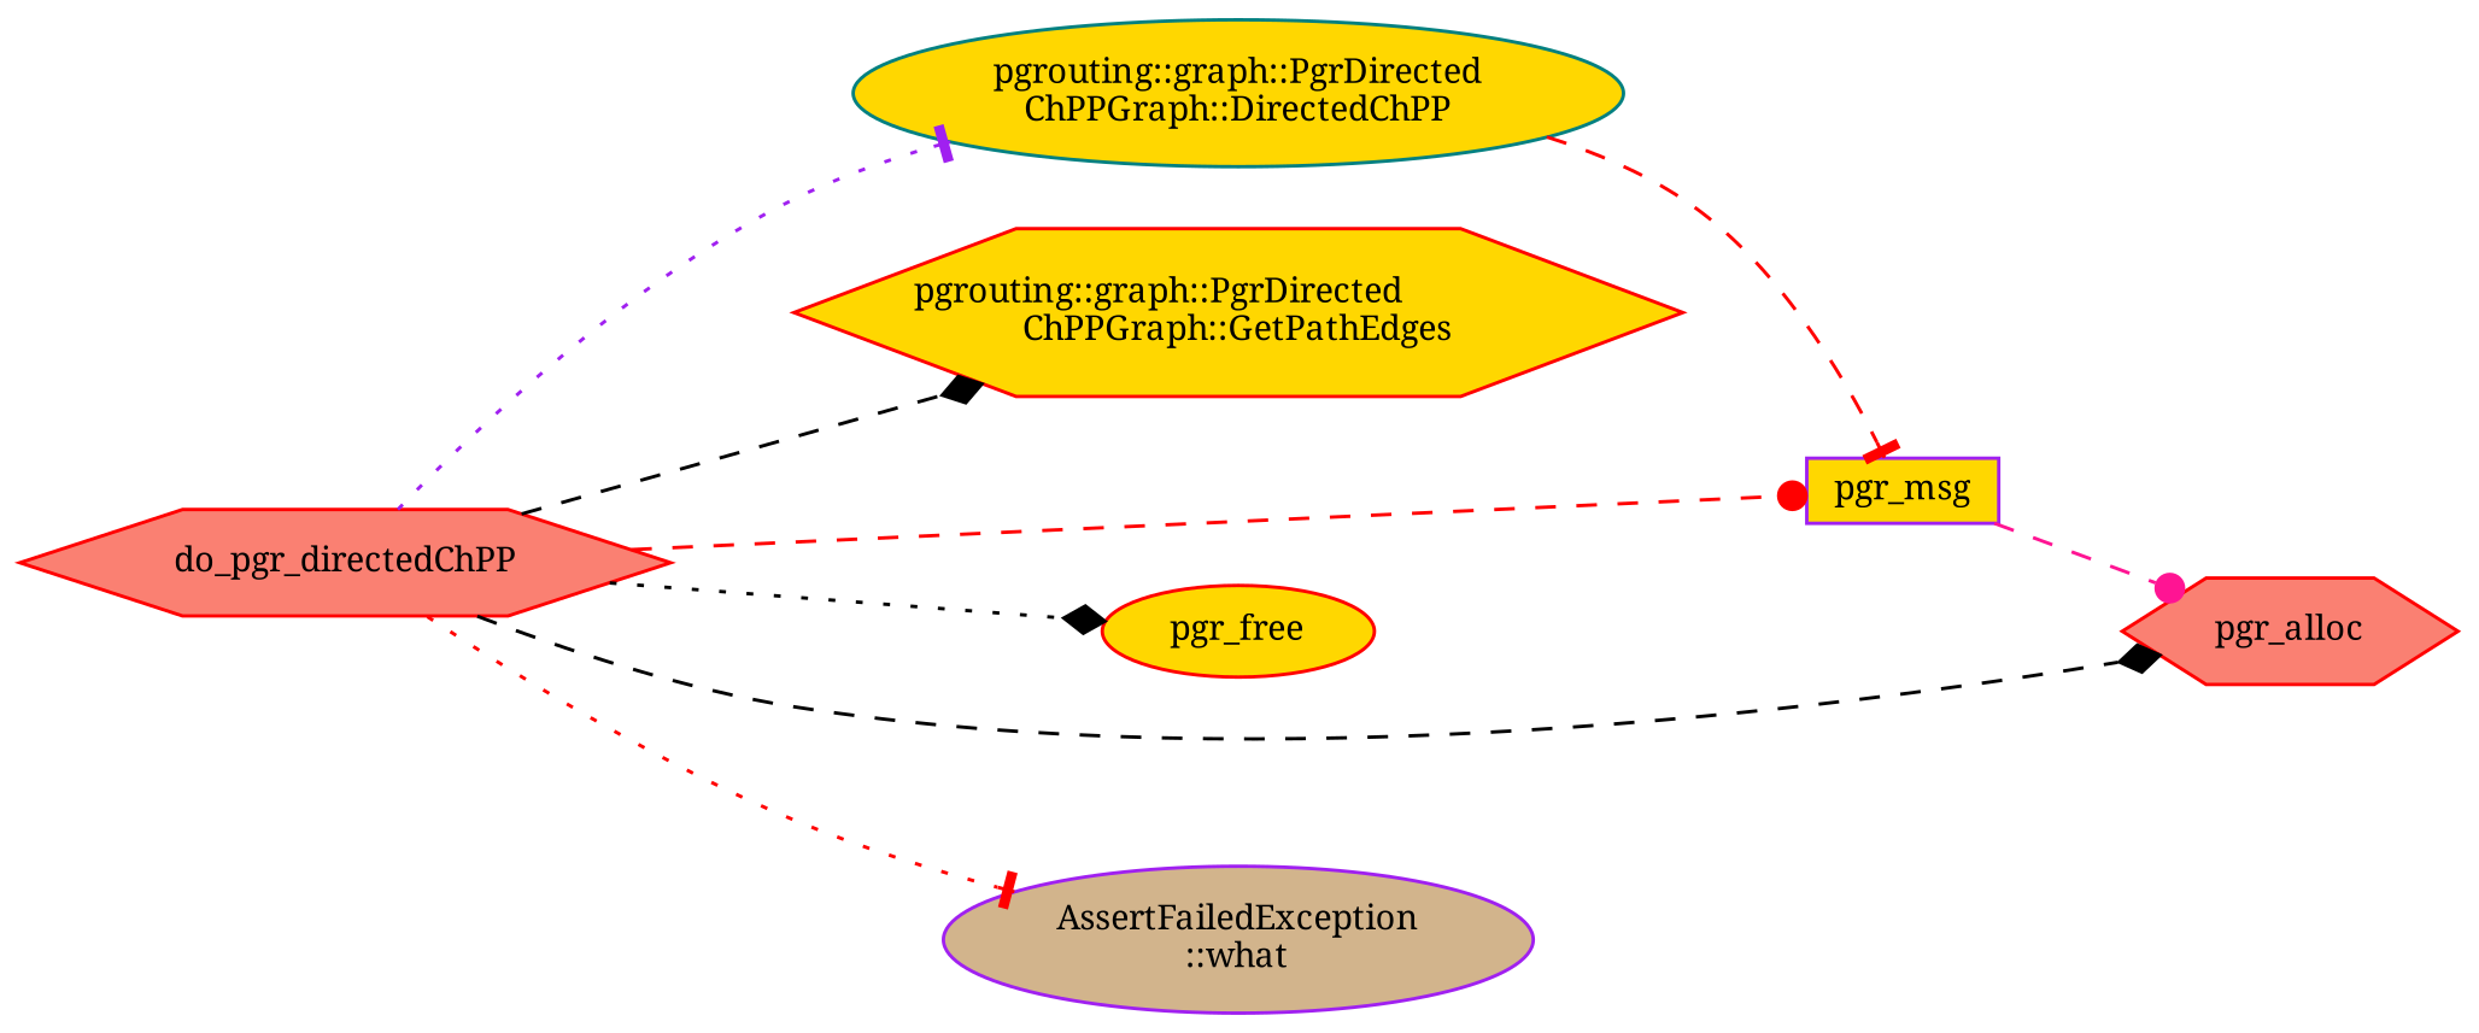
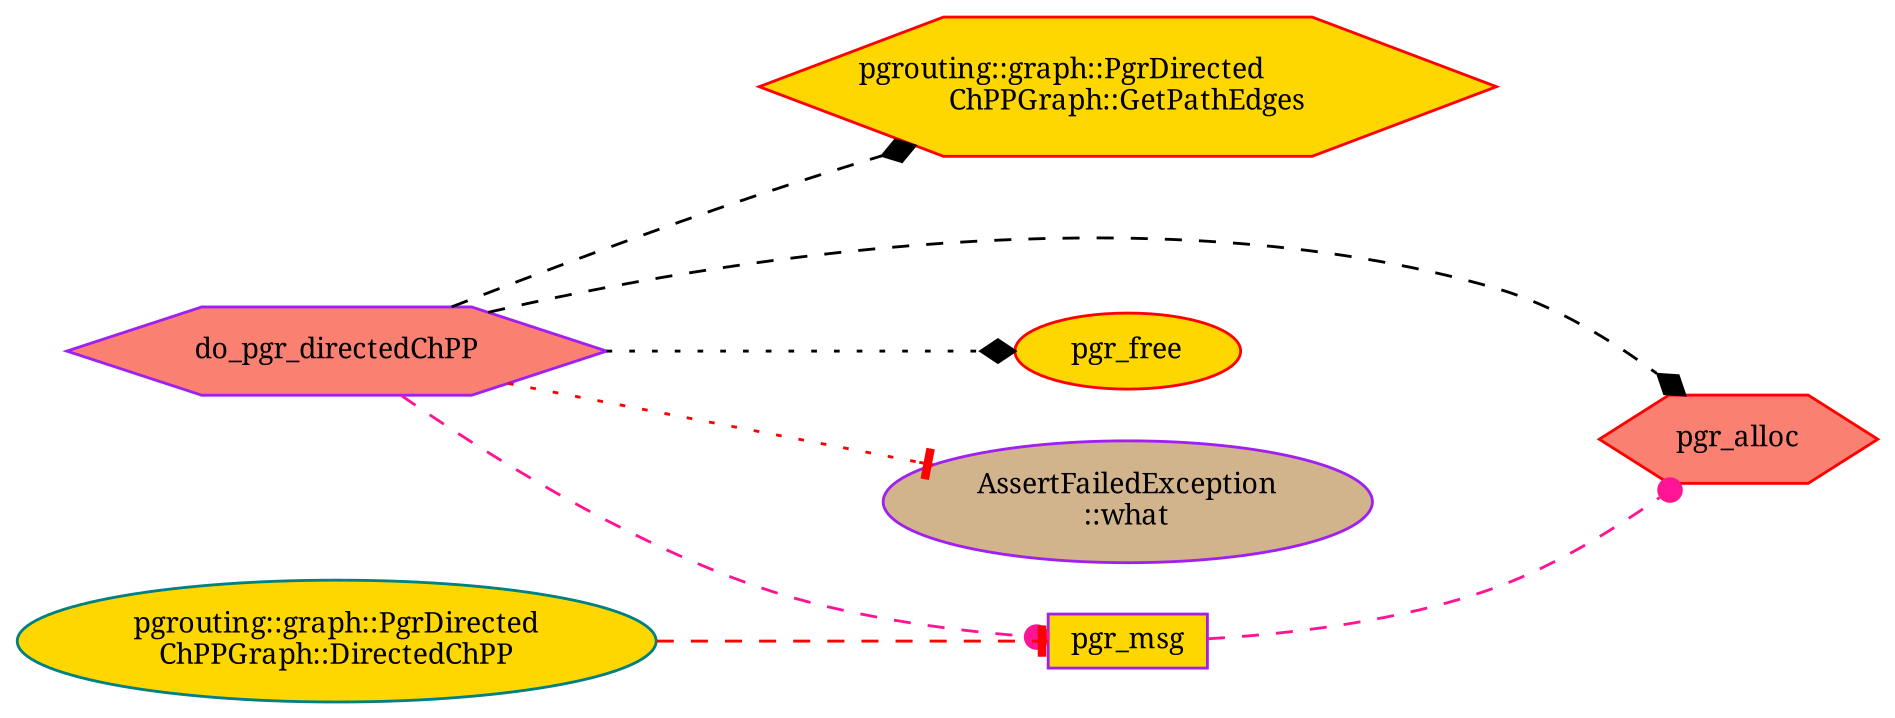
  digraph {
    fontname="Noto Serif"
    rankdir=LR
    node [color=purple fillcolor=gold fontname="Noto Serif" fontsize=10 shape=hexagon style=filled]
    edge [arrowhead=tee color=black fontname="Noto Serif" fontsize=10 labelfontname=Helvetica labelfontsize=10 style=dashed]
-   n1 [color=red fillcolor=salmon fontcolor=black height=0.2 label=do_pgr_directedChPP width=0.4]
+   n1 [fillcolor=salmon fontcolor=black height=0.2 label=do_pgr_directedChPP width=0.4]
    n2 [color=teal height=0.2 label="pgrouting::graph::PgrDirected\lChPPGraph::DirectedChPP" shape=ellipse width=0.4]
    n3 [color=red height=0.2 label="pgrouting::graph::PgrDirected\lChPPGraph::GetPathEdges" width=0.4]
    n4 [color=red fillcolor=salmon height=0.2 label=pgr_alloc width=0.4]
    n5 [color=red height=0.2 label=pgr_free shape=ellipse width=0.4]
    n6 [height=0.2 label=pgr_msg shape=box width=0.4]
    n7 [fillcolor=tan height=0.2 label="AssertFailedException\l::what" shape=ellipse width=0.4]
-   n1 -> n2 [color=purple style=dotted]
    n1 -> n3 [arrowhead=diamond]
    n1 -> n4 [arrowhead=diamond]
    n1 -> n5 [arrowhead=diamond style=dotted]
-   n1 -> n6 [arrowhead=dot color=red]
+   n1 -> n6 [arrowhead=dot color=deeppink]
    n1 -> n7 [color=red style=dotted]
    n2 -> n6 [color=red]
    n6 -> n4 [arrowhead=dot color=deeppink]
  }
